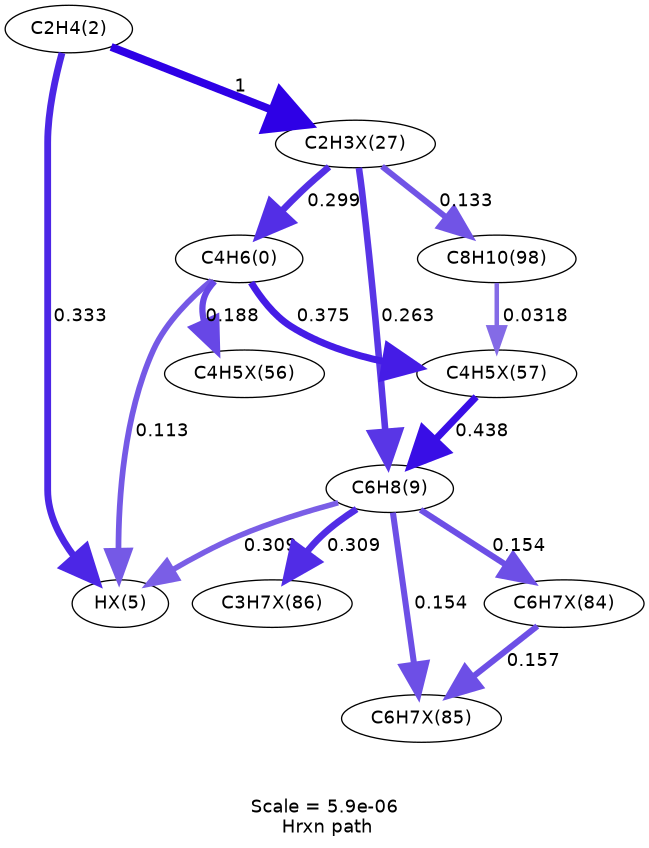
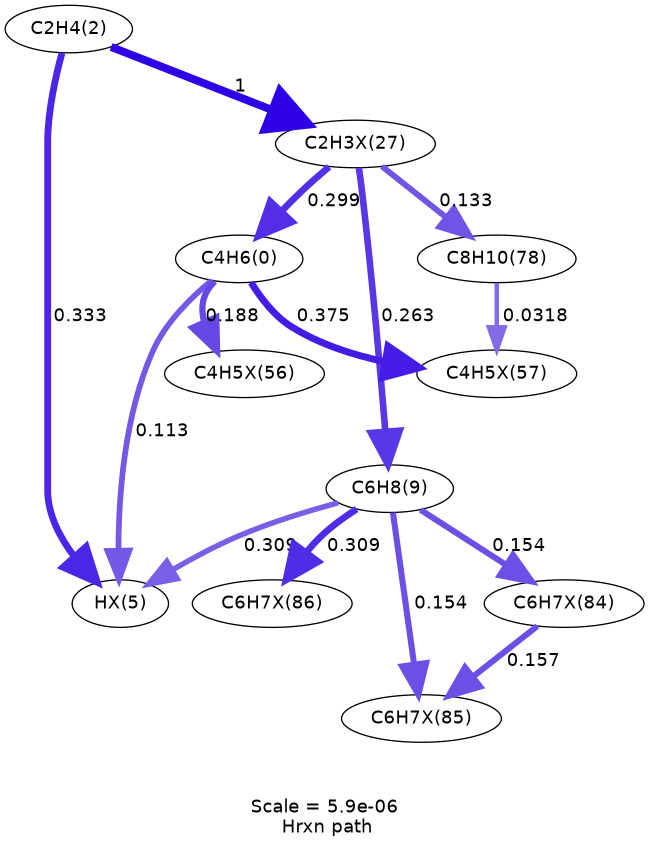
  digraph {
    fontname=Helvetica
    label="Scale = 5.9e-06\l Hrxn path"
    node [fontname=Helvetica]
    edge [arrowsize=2.29 color="0.7, 0.654, 0.9" fontname=Helvetica style="setlinewidth(4.59)"]
    n1 [label="C2H4(2)"]
    n2 [label="HX(5)"]
    n3 [label="C2H3X(27)"]
    n4 [label="C4H6(0)"]
    n5 [label="C6H8(9)"]
-   n6 [label="C8H10(98)"]
+   n6 [label="C8H10(78)"]
    n7 [label="C4H5X(57)"]
    n8 [label="C4H5X(56)"]
-   n9 [label="C3H7X(86)"]
+   n9 [label="C6H7X(86)"]
    n10 [label="C6H7X(85)"]
    n11 [label="C6H7X(84)"]
    n1 -> n2 [arrowsize=2.59 color="0.7, 0.833, 0.9" label=" 0.333" style="setlinewidth(5.17)"]
    n1 -> n3 [arrowsize=3 color="0.7, 1.5, 0.9" label=" 1" style="setlinewidth(6)"]
    n3 -> n4 [arrowsize=2.54 color="0.7, 0.799, 0.9" label=" 0.299" style="setlinewidth(5.09)"]
    n3 -> n5 [arrowsize=2.5 color="0.7, 0.763, 0.9" label=" 0.263" style="setlinewidth(4.99)"]
    n3 -> n6 [arrowsize=2.24 color="0.7, 0.633, 0.9" label=" 0.133" style="setlinewidth(4.47)"]
    n4 -> n2 [arrowsize=2.18 color="0.7, 0.613, 0.9" label=" 0.113" style="setlinewidth(4.35)"]
    n4 -> n7 [arrowsize=2.63 color="0.7, 0.875, 0.9" label=" 0.375" style="setlinewidth(5.26)"]
    n4 -> n8 [arrowsize=2.37 color="0.7, 0.688, 0.9" label=" 0.188" style="setlinewidth(4.74)"]
    n5 -> n2 [arrowsize=2.08 color="0.7, 0.588, 0.9" label=" 0.309" style="setlinewidth(4.17)"]
    n5 -> n9 [arrowsize=2.56 color="0.7, 0.809, 0.9" label=" 0.309" style="setlinewidth(5.11)"]
    n5 -> n10 [label=" 0.154"]
    n5 -> n11 [label=" 0.154"]
    n6 -> n7 [arrowsize=1.7 color="0.7, 0.532, 0.9" label=" 0.0318" style="setlinewidth(3.4)"]
-   n7 -> n5 [arrowsize=2.69 color="0.7, 0.938, 0.9" label=" 0.438" style="setlinewidth(5.38)"]
    n11 -> n10 [arrowsize=2.3 color="0.7, 0.657, 0.9" label=" 0.157" style="setlinewidth(4.6)"]
  }
